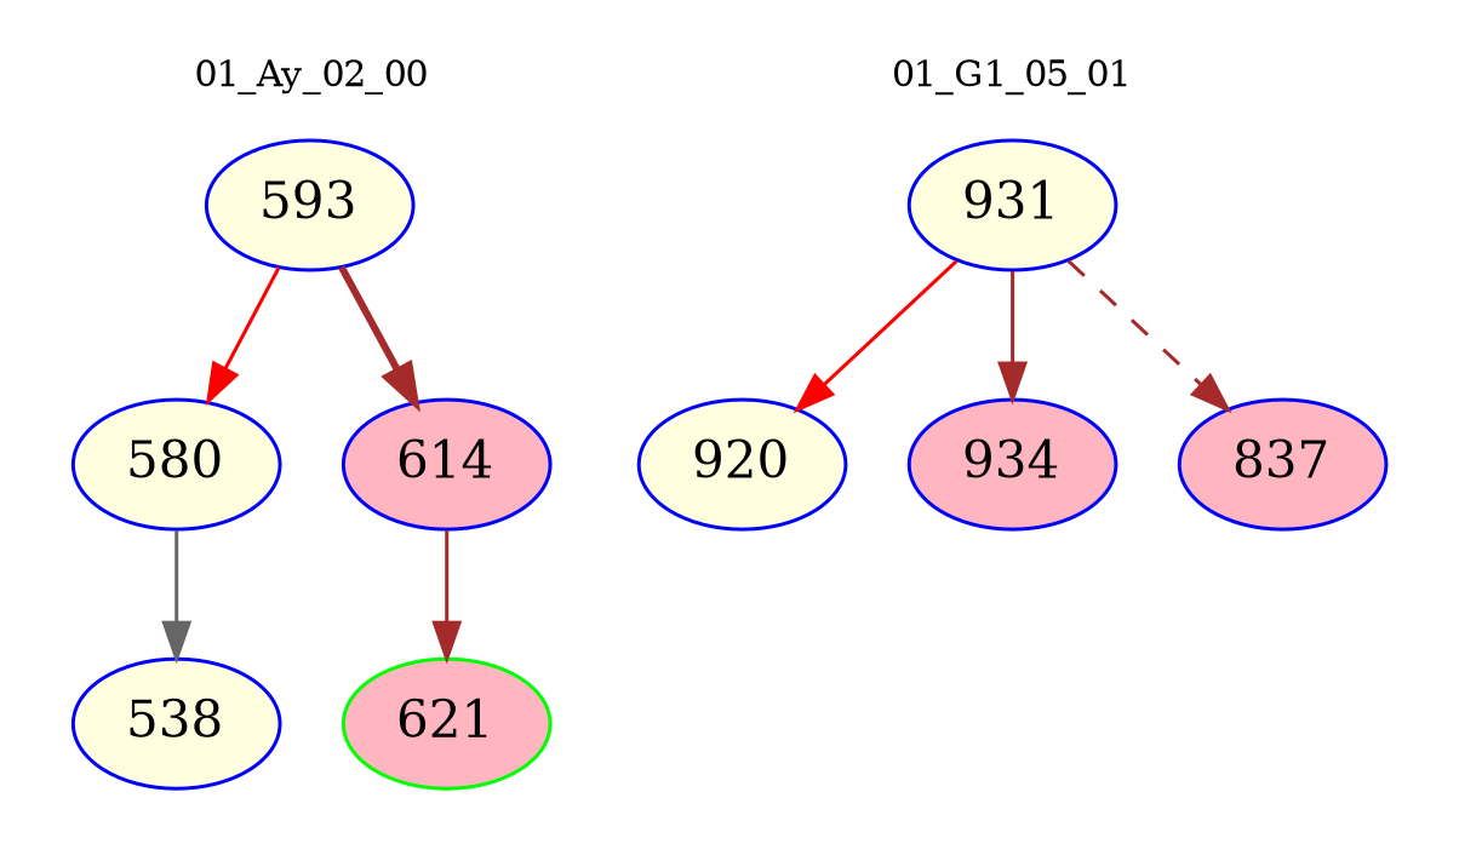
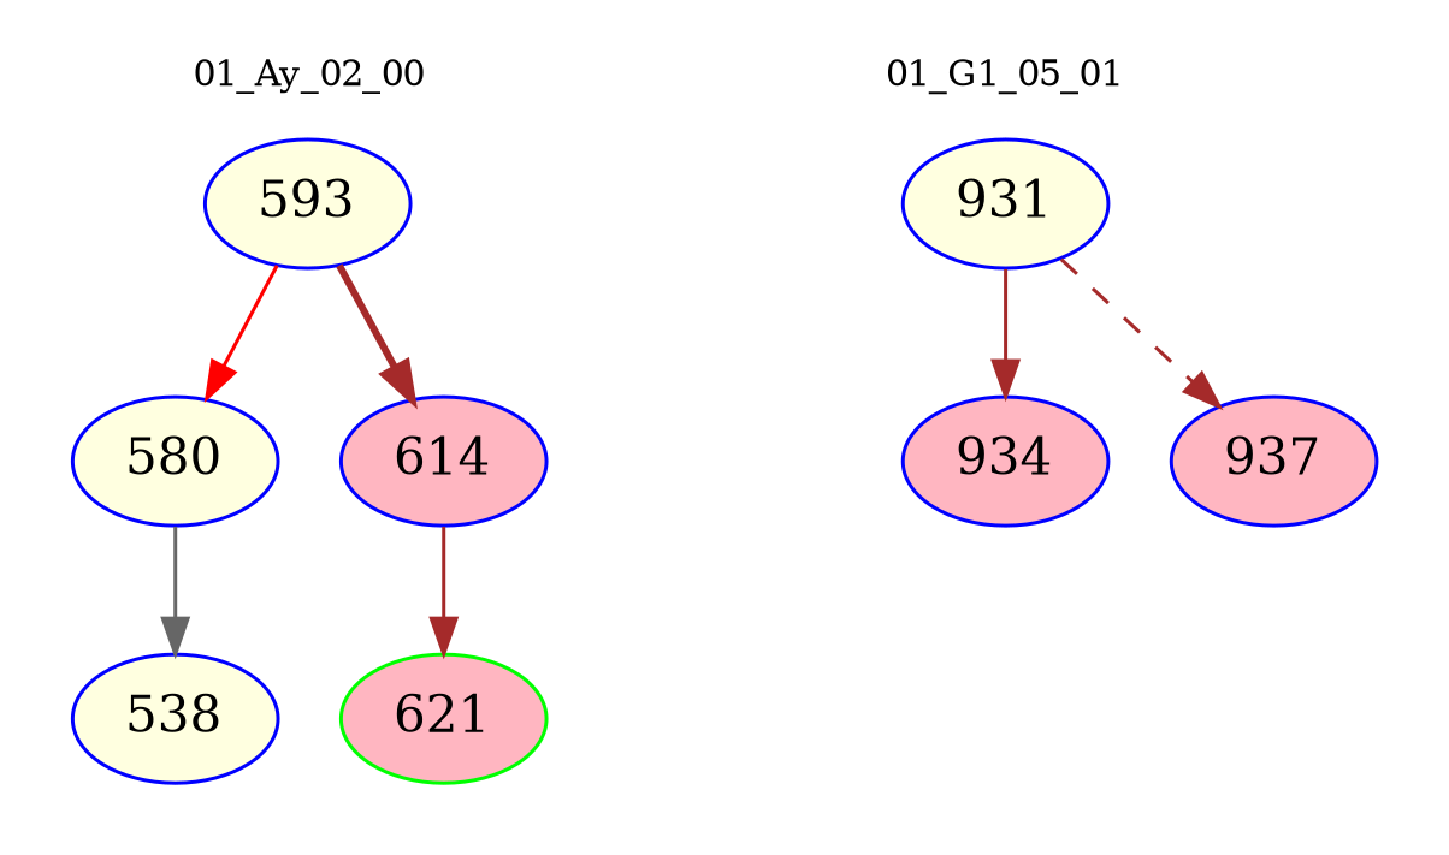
  digraph {
    node [color=blue fillcolor=lightyellow style=filled]
    edge [color=brown style=solid]
    n1 [label=593]
    n2 [label=580]
    n3 [fillcolor=lightpink label=614]
    n4 [label=538]
    n5 [color=green fillcolor=lightpink label=621]
    n6 [label=931]
-   n7 [label=920]
    n8 [fillcolor=lightpink label=934]
-   n9 [fillcolor=lightpink label=837]
+   n9 [fillcolor=lightpink label=937]
    subgraph cluster_1 {
      color=white
      fontsize=10
      label="01_Ay_02_00"
      n1
      n2
      n3
      n4
      n5
    }
    subgraph cluster_2 {
      color=white
      fontsize=10
      label="01_G1_05_01"
      n6
-     n7
      n8
      n9
    }
    n1 -> n2 [color=red]
    n1 -> n3 [style=bold]
    n2 -> n4 [color=gray40]
    n3 -> n5
-   n6 -> n7 [color=red]
    n6 -> n8
    n6 -> n9 [style=dashed]
  }
